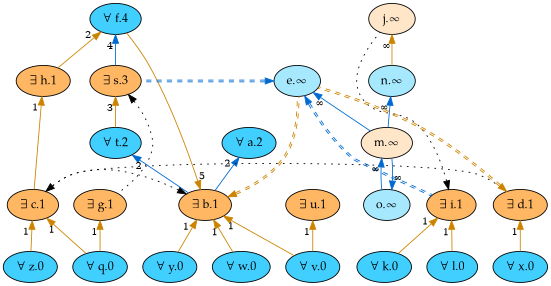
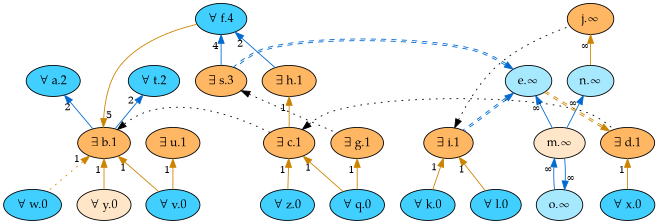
  digraph {
    rankdir=TB
    node [fillcolor="#40cfff" fontname=Palatino fontsize=14 style=filled]
    edge [color="#cc8400" dir=back fontsize=12 labeldistance=1.5 style=solid taillabel=1]
    n1 [label="∀ v.0"]
    n2 [label="∀ z.0"]
-   n3 [label="∀ y.0"]
+   n3 [fillcolor="#ffe6c9" label="∀ y.0"]
    n4 [label="∀ x.0"]
    n5 [label="∀ w.0"]
    n6 [label="∀ q.0"]
    n7 [label="∀ l.0"]
    n8 [label="∀ k.0"]
    n9 [label="∀ f.4"]
    n10 [fillcolor="#ffb763" label="∃ h.1"]
    n11 [fillcolor="#ffb763" label="∃ s.3"]
    n12 [label="∀ a.2"]
    n13 [fillcolor="#ffb763" label="∃ b.1"]
    n14 [fillcolor="#a6e9ff" label="e.∞"]
    n15 [fillcolor="#ffb763" label="∃ c.1"]
    n16 [label="∀ t.2"]
    n17 [fillcolor="#ffb763" label="∃ u.1"]
    n18 [fillcolor="#ffb763" label="∃ g.1"]
    n19 [fillcolor="#ffb763" label="∃ i.1"]
    n20 [fillcolor="#ffe6c9" label="m.∞"]
-   n21 [fillcolor="#ffe6c9" label="j.∞"]
+   n21 [fillcolor="#ffb763" label="j.∞"]
    n22 [fillcolor="#a6e9ff" label="o.∞"]
    n23 [fillcolor="#a6e9ff" label="n.∞"]
    n24 [fillcolor="#ffb763" label="∃ d.1"]
    subgraph sub_1 {
      rank=max
      n1
      n2
      n3
      n4
      n5
      n6
      n7
      n8
    }
    subgraph sub_2 {
      rank=min
      n9
    }
-   n9 -> n10 [taillabel=2]
+   n9 -> n10 [color="#006ad1" taillabel=2]
    n9 -> n11 [color="#006ad1" taillabel=4]
    n10 -> n15
-   n11 -> n16 [taillabel=3]
    n11 -> n18 [color=black constraint=false style=dotted taillabel=""]
    n12 -> n13 [color="#006ad1" taillabel=2]
    n13 -> n1
    n13 -> n3
-   n13 -> n5
+   n13 -> n5 [style=dotted]
    n13 -> n9 [taillabel=5]
-   n13 -> n14 [color="#cc8400:#cc8400" constraint=false style=dashed taillabel=""]
    n13 -> n15 [color=black constraint=false style=dotted taillabel=""]
    n14 -> n11 [color="#006ad1:#006ad1" constraint=false style=dashed taillabel=""]
    n14 -> n19 [color="#006ad1:#006ad1" constraint=false style=dashed taillabel=""]
    n14 -> n20 [color="#006ad1" taillabel="∞"]
    n15 -> n2
    n15 -> n6
    n15 -> n24 [color=black constraint=false style=dotted taillabel=""]
    n16 -> n13 [color="#006ad1" taillabel=2]
    n17 -> n1
    n18 -> n6
    n19 -> n7
    n19 -> n8
    n19 -> n21 [color=black constraint=false style=dotted taillabel=""]
    n20 -> n22 [color="#006ad1" taillabel="∞"]
    n21 -> n23 [taillabel="∞"]
    n22 -> n20 [color="#006ad1" taillabel="∞"]
    n23 -> n20 [color="#006ad1" taillabel="∞"]
    n24 -> n4
    n24 -> n14 [color="#cc8400:#cc8400" constraint=false style=dashed taillabel=""]
  }
